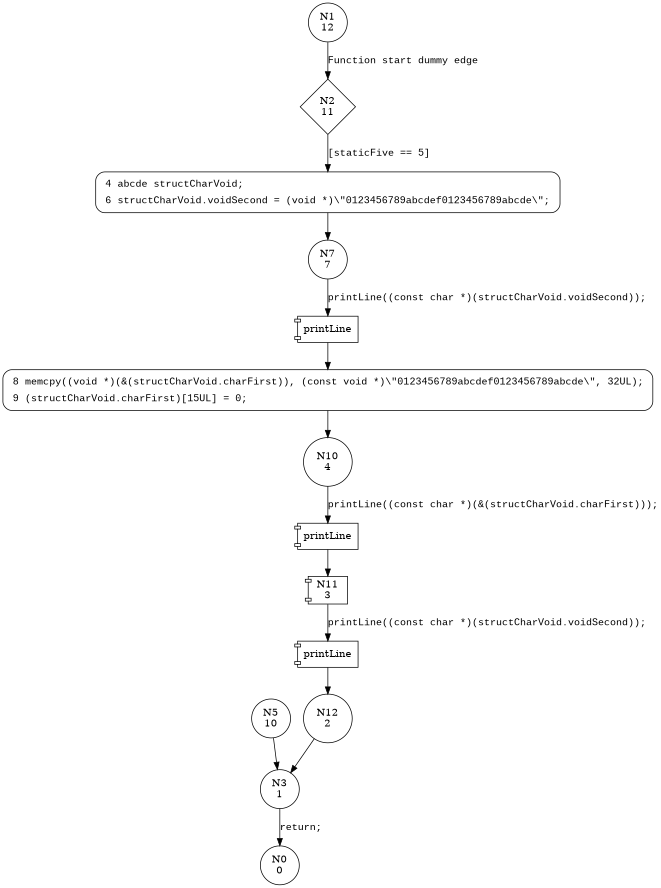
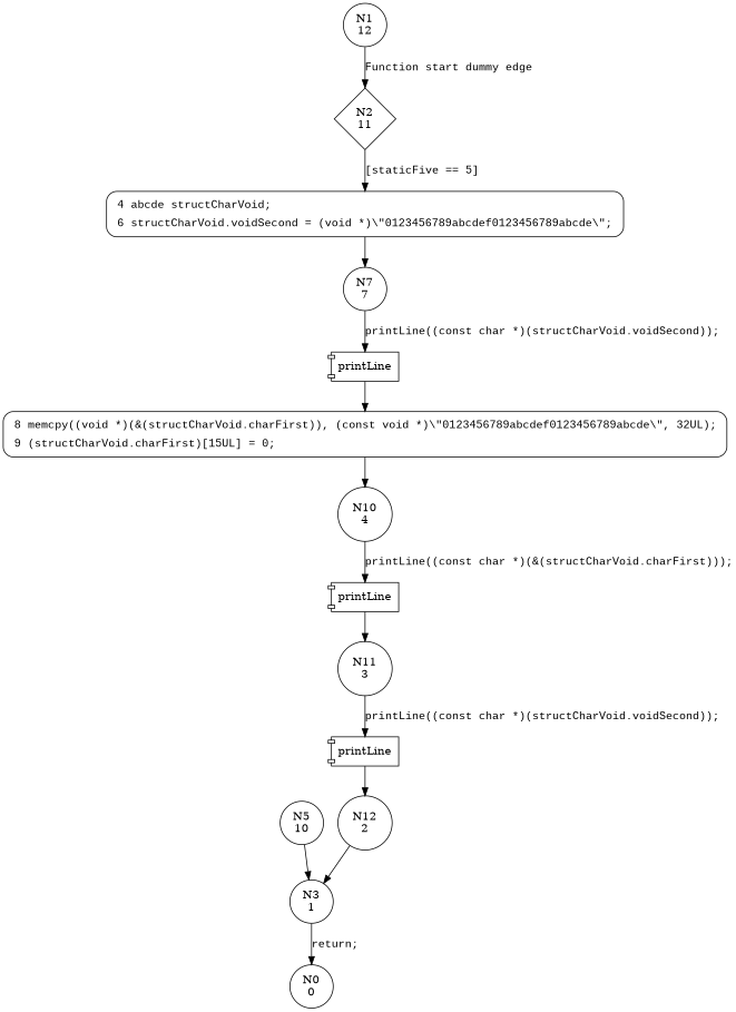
  digraph {
    node [shape=circle]
    edge [fontname="Courier New"]
    n1 [label="N2\n11" shape=diamond]
    n2 [fillcolor=white fontname="Courier New" label=<<table border="0" cellborder="0" cellpadding="3" bgcolor="white"><tr><td align="right">4</td><td align="left">abcde structCharVoid;</td></tr><tr><td align="right">6</td><td align="left">structCharVoid.voidSecond = (void *)\&quot;0123456789abcdef0123456789abcde\&quot;;</td></tr></table>> penwidth=1 shape=Mrecord style="filled,bold"]
    n3 [label="N7\n7"]
    n4 [label="N5\n10"]
    n5 [label="N3\n1"]
    n6 [label=printLine shape=component]
    n7 [label="N0\n0"]
    n8 [fillcolor=white fontname="Courier New" label=<<table border="0" cellborder="0" cellpadding="3" bgcolor="white"><tr><td align="right">8</td><td align="left">memcpy((void *)(&amp;(structCharVoid.charFirst)), (const void *)\&quot;0123456789abcdef0123456789abcde\&quot;, 32UL);</td></tr><tr><td align="right">9</td><td align="left">(structCharVoid.charFirst)[15UL] = 0;</td></tr></table>> penwidth=1 shape=Mrecord style="filled,bold"]
    n9 [label="N10\n4"]
    n10 [label=printLine shape=component]
-   n11 [label="N11\n3" shape=component]
+   n11 [label="N11\n3"]
    n12 [label=printLine shape=component]
    n13 [label="N12\n2"]
    n14 [label="N1\n12"]
    n1 -> n2 [label="[staticFive == 5]"]
    n2 -> n3 [fontname=""]
    n3 -> n6 [label="printLine((const char *)(structCharVoid.voidSecond));"]
    n4 -> n5
    n5 -> n7 [label="return;"]
    n6 -> n8
    n8 -> n9 [fontname=""]
    n9 -> n10 [label="printLine((const char *)(&(structCharVoid.charFirst)));"]
    n10 -> n11
    n11 -> n12 [label="printLine((const char *)(structCharVoid.voidSecond));"]
    n12 -> n13
    n13 -> n5
    n14 -> n1 [label="Function start dummy edge"]
  }
